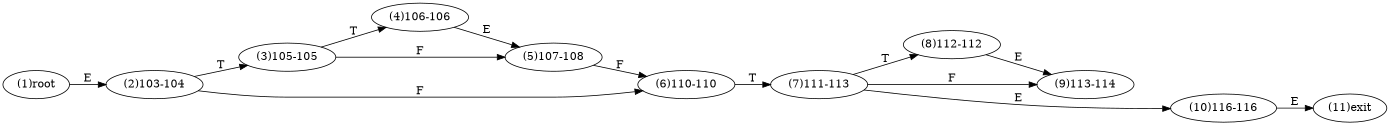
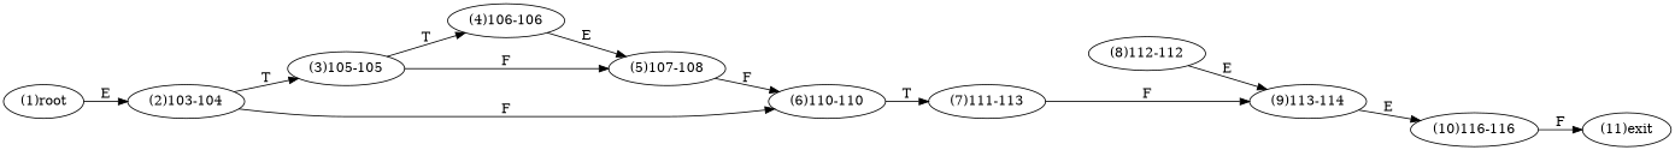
  digraph {
    rankdir=LR
    n1 [label="(1)root"]
    n2 [label="(2)103-104"]
    n3 [label="(3)105-105"]
    n4 [label="(6)110-110"]
    n5 [label="(4)106-106"]
    n6 [label="(5)107-108"]
    n7 [label="(7)111-113"]
    n8 [label="(8)112-112"]
    n9 [label="(9)113-114"]
    n10 [label="(10)116-116"]
    n11 [label="(11)exit"]
    n1 -> n2 [label=E]
    n2 -> n3 [label=T]
    n2 -> n4 [label=F]
    n3 -> n5 [label=T]
    n3 -> n6 [label=F]
    n4 -> n7 [label=T]
    n5 -> n6 [label=E]
    n6 -> n4 [label=F]
-   n7 -> n8 [label=T]
    n7 -> n9 [label=F]
    n8 -> n9 [label=E]
-   n7 -> n10 [label=E]
-   n10 -> n11 [label=E]
+   n9 -> n10 [label=E]
+   n10 -> n11 [label=F]
  }
